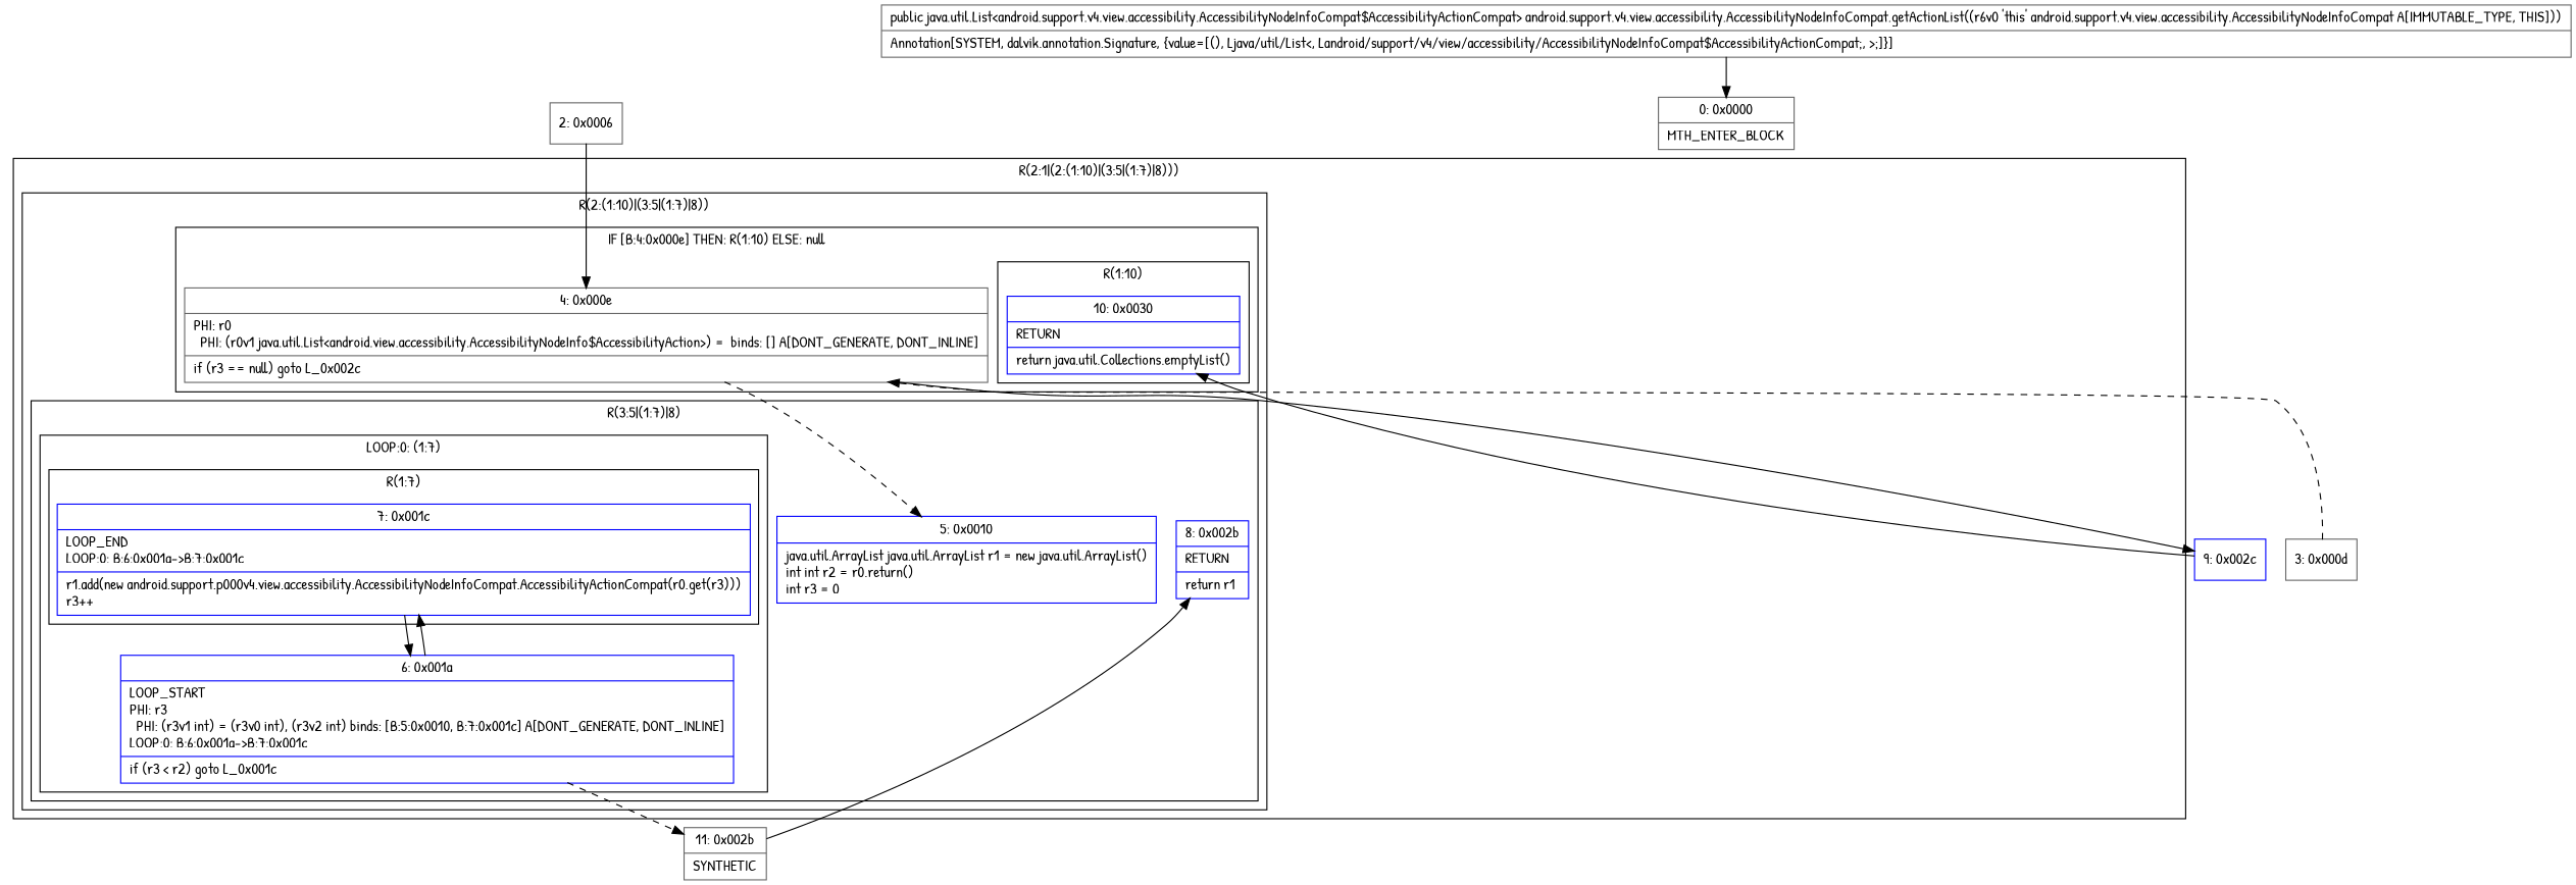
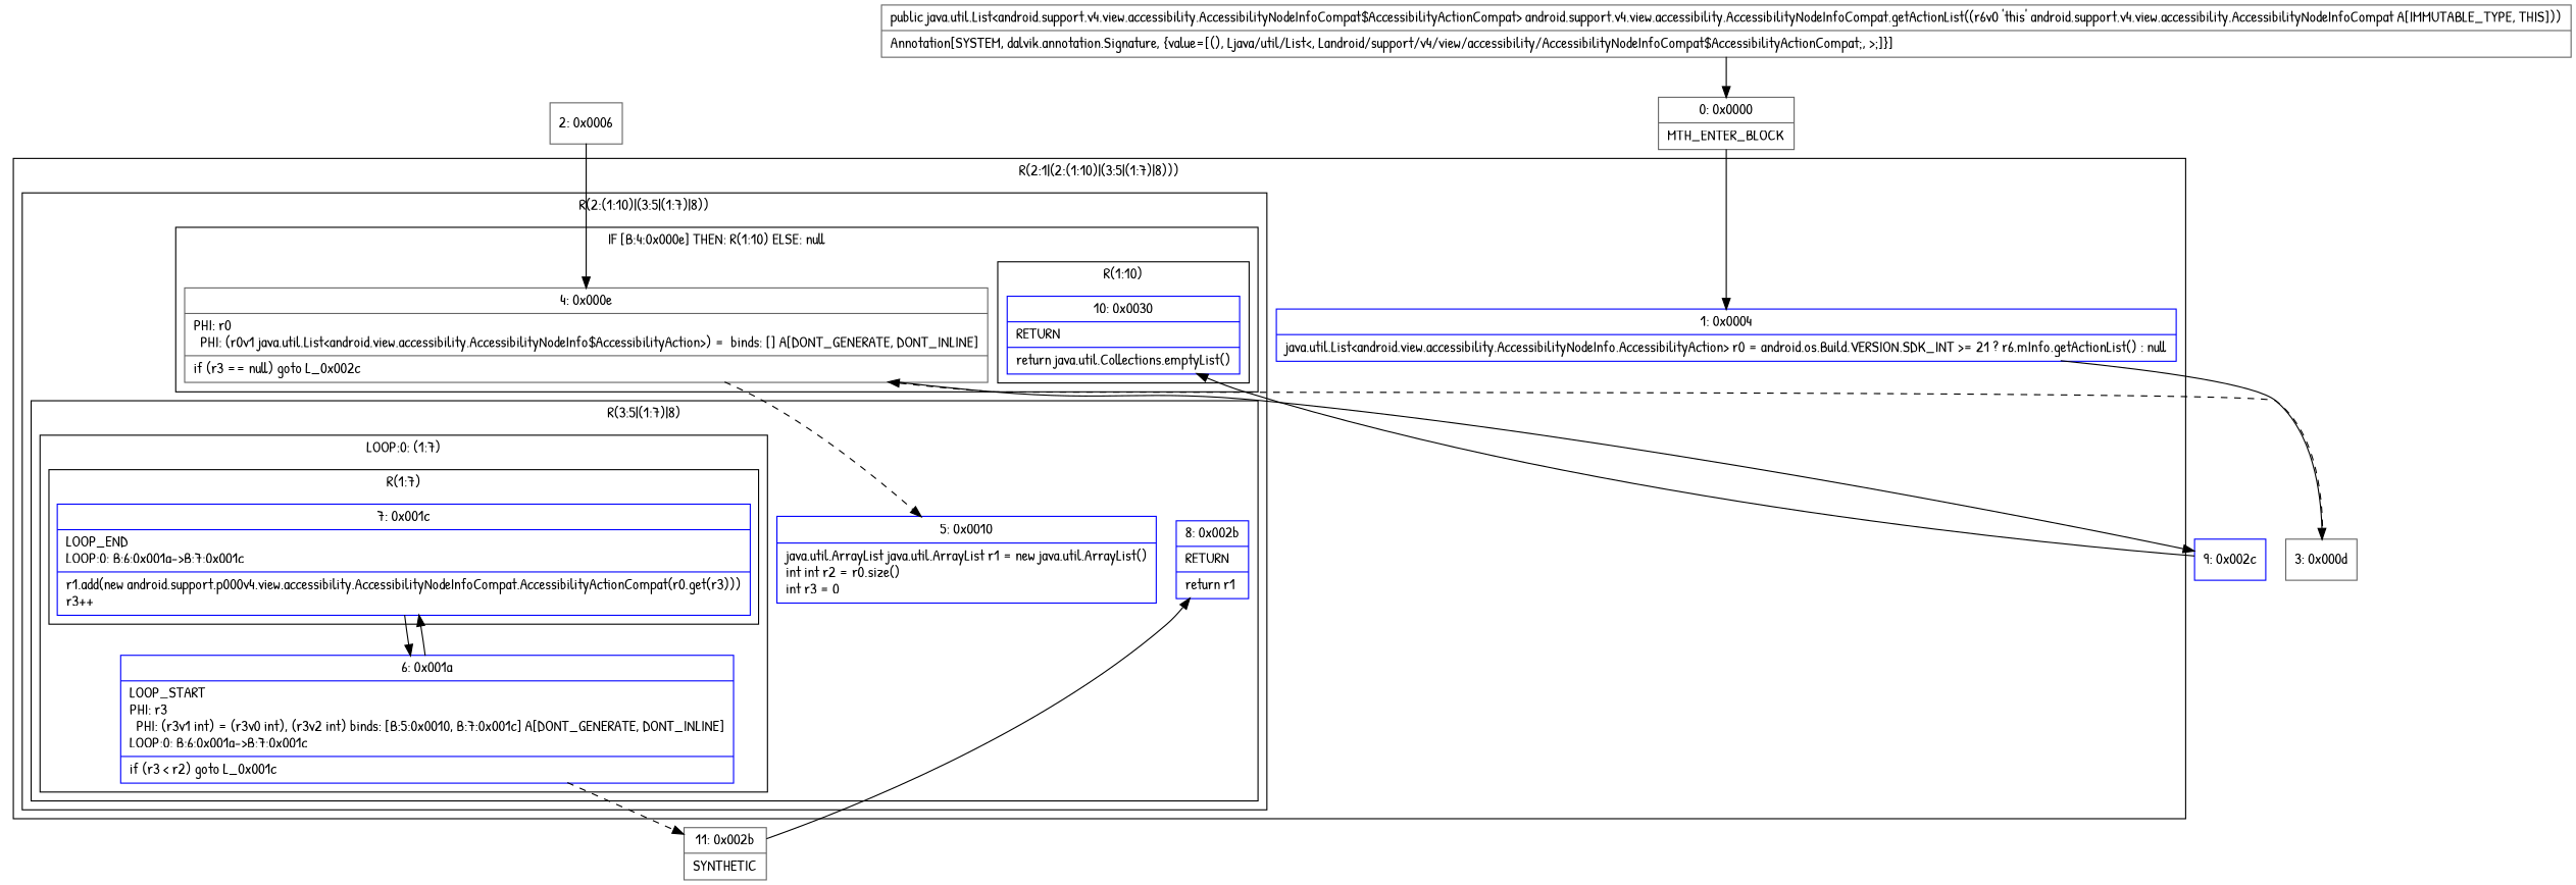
  digraph {
    fontname="Patrick Hand"
    node [color=blue fontname="Patrick Hand" shape=record]
    edge [fontname="Patrick Hand"]
    n1 [label="{10\:\ 0x0030|RETURN\l|return java.util.Collections.emptyList()\l}"]
    n2 [color=gray40 label="{4\:\ 0x000e|PHI: r0 \l  PHI: (r0v1 java.util.List\<android.view.accessibility.AccessibilityNodeInfo$AccessibilityAction\>) =  binds: [] A[DONT_GENERATE, DONT_INLINE]\l|if (r3 == null) goto L_0x002c\l}"]
    n3 [label="{7\:\ 0x001c|LOOP_END\lLOOP:0: B:6:0x001a\-\>B:7:0x001c\l|r1.add(new android.support.p000v4.view.accessibility.AccessibilityNodeInfoCompat.AccessibilityActionCompat(r0.get(r3)))\lr3++\l}"]
    n4 [label="{6\:\ 0x001a|LOOP_START\lPHI: r3 \l  PHI: (r3v1 int) = (r3v0 int), (r3v2 int) binds: [B:5:0x0010, B:7:0x001c] A[DONT_GENERATE, DONT_INLINE]\lLOOP:0: B:6:0x001a\-\>B:7:0x001c\l|if (r3 \< r2) goto L_0x001c\l}"]
-   n5 [label="{5\:\ 0x0010|java.util.ArrayList java.util.ArrayList r1 = new java.util.ArrayList()\lint int r2 = r0.return()\lint r3 = 0\l}"]
+   n5 [label="{5\:\ 0x0010|java.util.ArrayList java.util.ArrayList r1 = new java.util.ArrayList()\lint int r2 = r0.size()\lint r3 = 0\l}"]
    n6 [label="{8\:\ 0x002b|RETURN\l|return r1\l}"]
+   n7 [label="{1\:\ 0x0004|java.util.List\<android.view.accessibility.AccessibilityNodeInfo.AccessibilityAction\> r0 = android.os.Build.VERSION.SDK_INT \>= 21 ? r6.mInfo.getActionList() : null\l}"]
    n8 [label="{9\:\ 0x002c}"]
    n9 [color=gray40 label="{11\:\ 0x002b|SYNTHETIC\l}"]
    n10 [color=gray40 label="{3\:\ 0x000d}"]
    n11 [color=gray40 label="{2\:\ 0x0006}"]
    n12 [color=gray40 label="{0\:\ 0x0000|MTH_ENTER_BLOCK\l}"]
    n13 [color=gray40 label="{public java.util.List\<android.support.v4.view.accessibility.AccessibilityNodeInfoCompat$AccessibilityActionCompat\> android.support.v4.view.accessibility.AccessibilityNodeInfoCompat.getActionList((r6v0 'this' android.support.v4.view.accessibility.AccessibilityNodeInfoCompat A[IMMUTABLE_TYPE, THIS]))  | Annotation[SYSTEM, dalvik.annotation.Signature, \{value=[(), Ljava\/util\/List\<, Landroid\/support\/v4\/view\/accessibility\/AccessibilityNodeInfoCompat$AccessibilityActionCompat;, \>;]\}]\l}"]
    subgraph cluster_1 {
      label="R(2:1|(2:(1:10)|(3:5|(1:7)|8)))"
+     n7
      subgraph cluster_2 {
        label="R(2:(1:10)|(3:5|(1:7)|8))"
        subgraph cluster_3 {
          label="IF [B:4:0x000e] THEN: R(1:10) ELSE: null"
          n2
          subgraph cluster_4 {
            label="R(1:10)"
            n1
          }
        }
        subgraph cluster_5 {
          label="R(3:5|(1:7)|8)"
          n5
          n6
          subgraph cluster_6 {
            label="LOOP:0: (1:7)"
            n4
            subgraph cluster_7 {
              label="R(1:7)"
              n3
            }
          }
        }
      }
    }
    n2 -> n5 [style=dashed]
    n2 -> n8
    n3 -> n4
    n4 -> n3
    n4 -> n9 [style=dashed]
+   n7 -> n10
    n8 -> n1
    n9 -> n6
    n10 -> n2 [style=dashed]
    n11 -> n2
+   n12 -> n7
    n13 -> n12
  }
